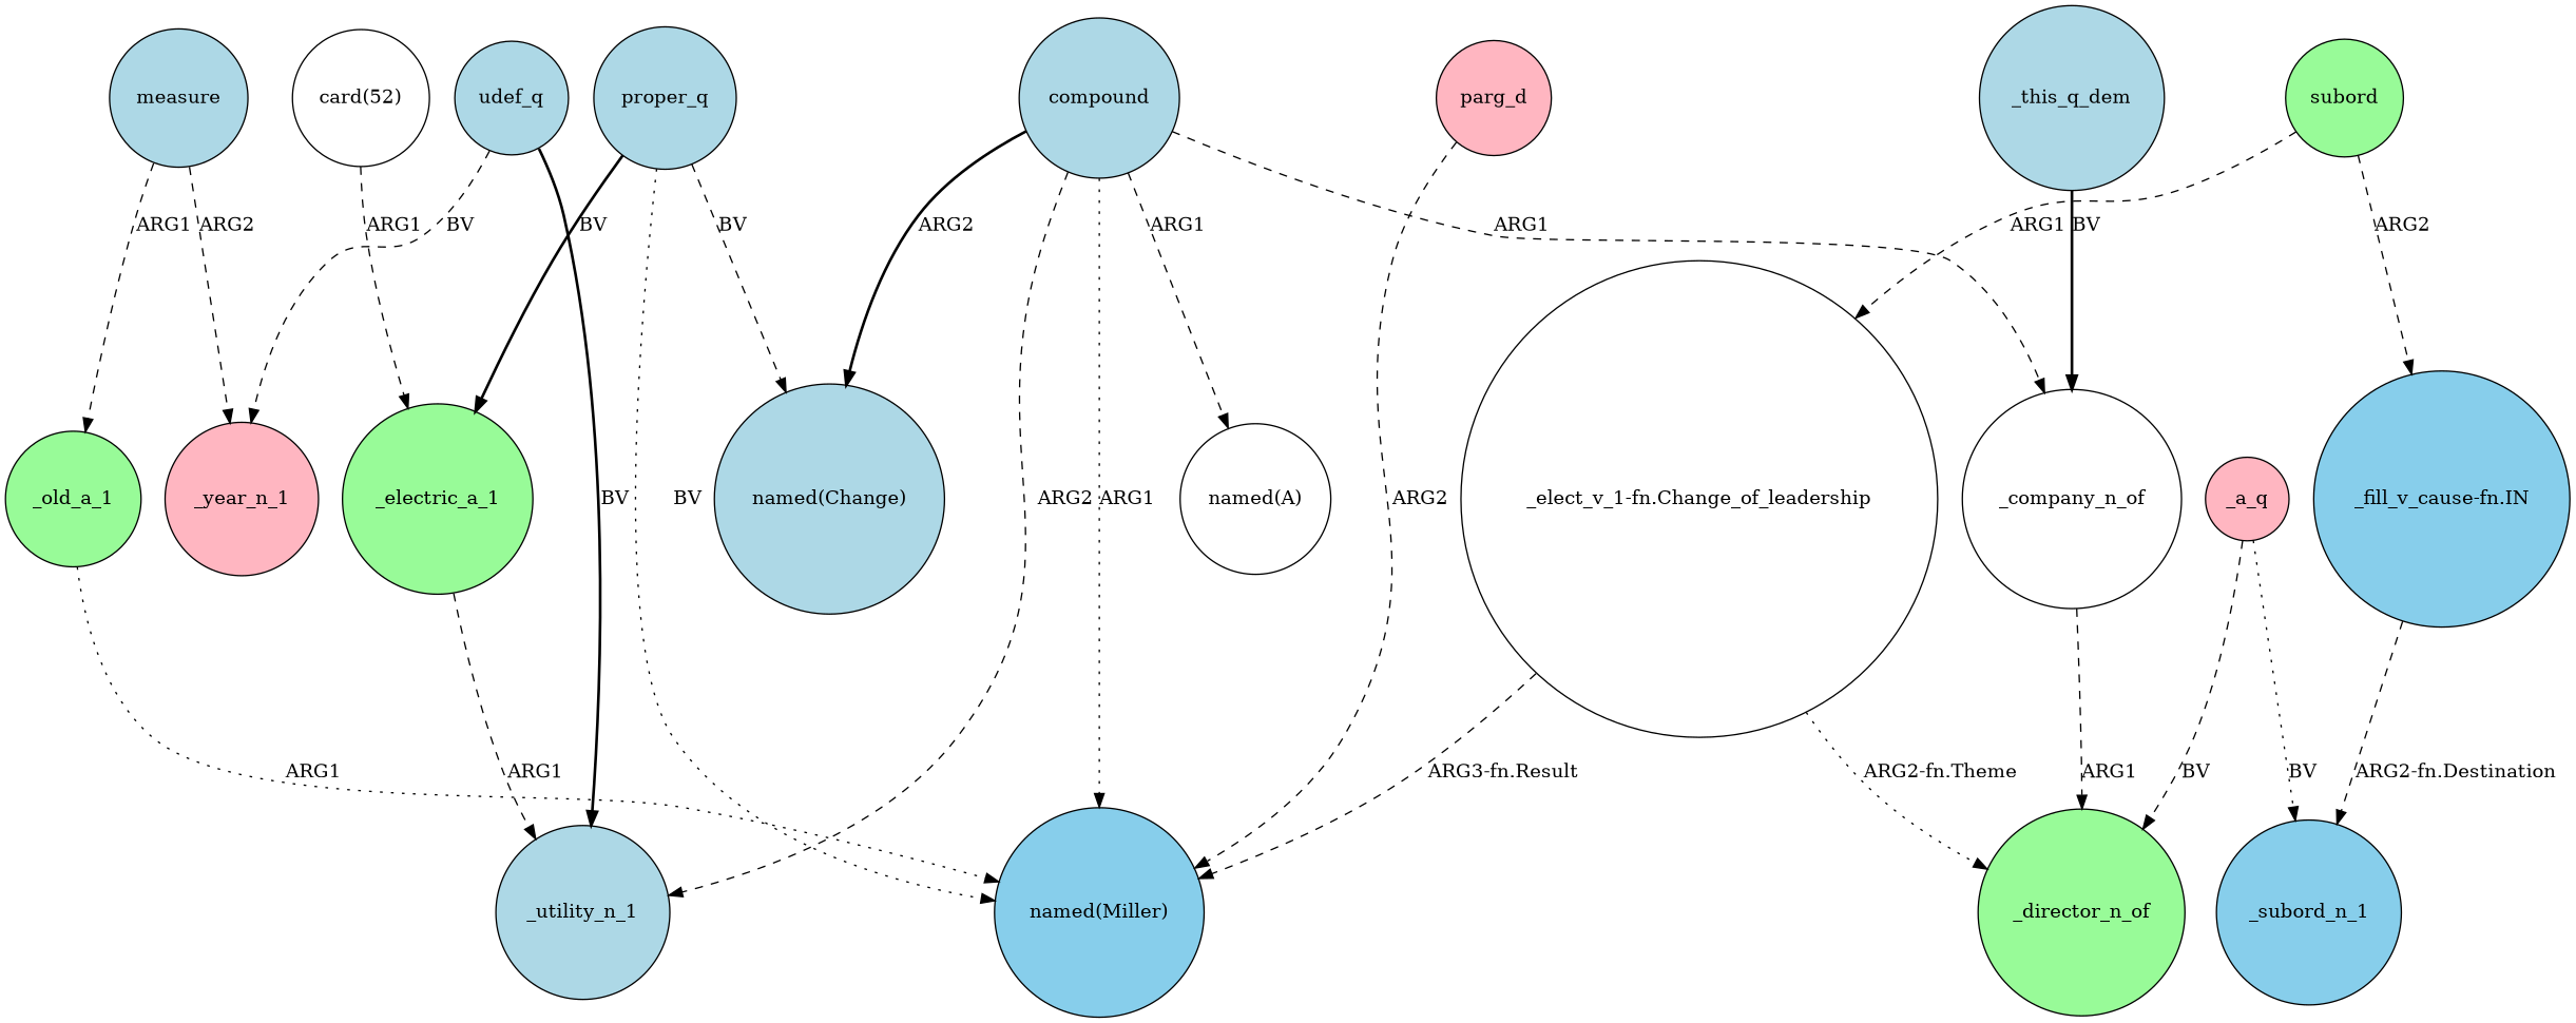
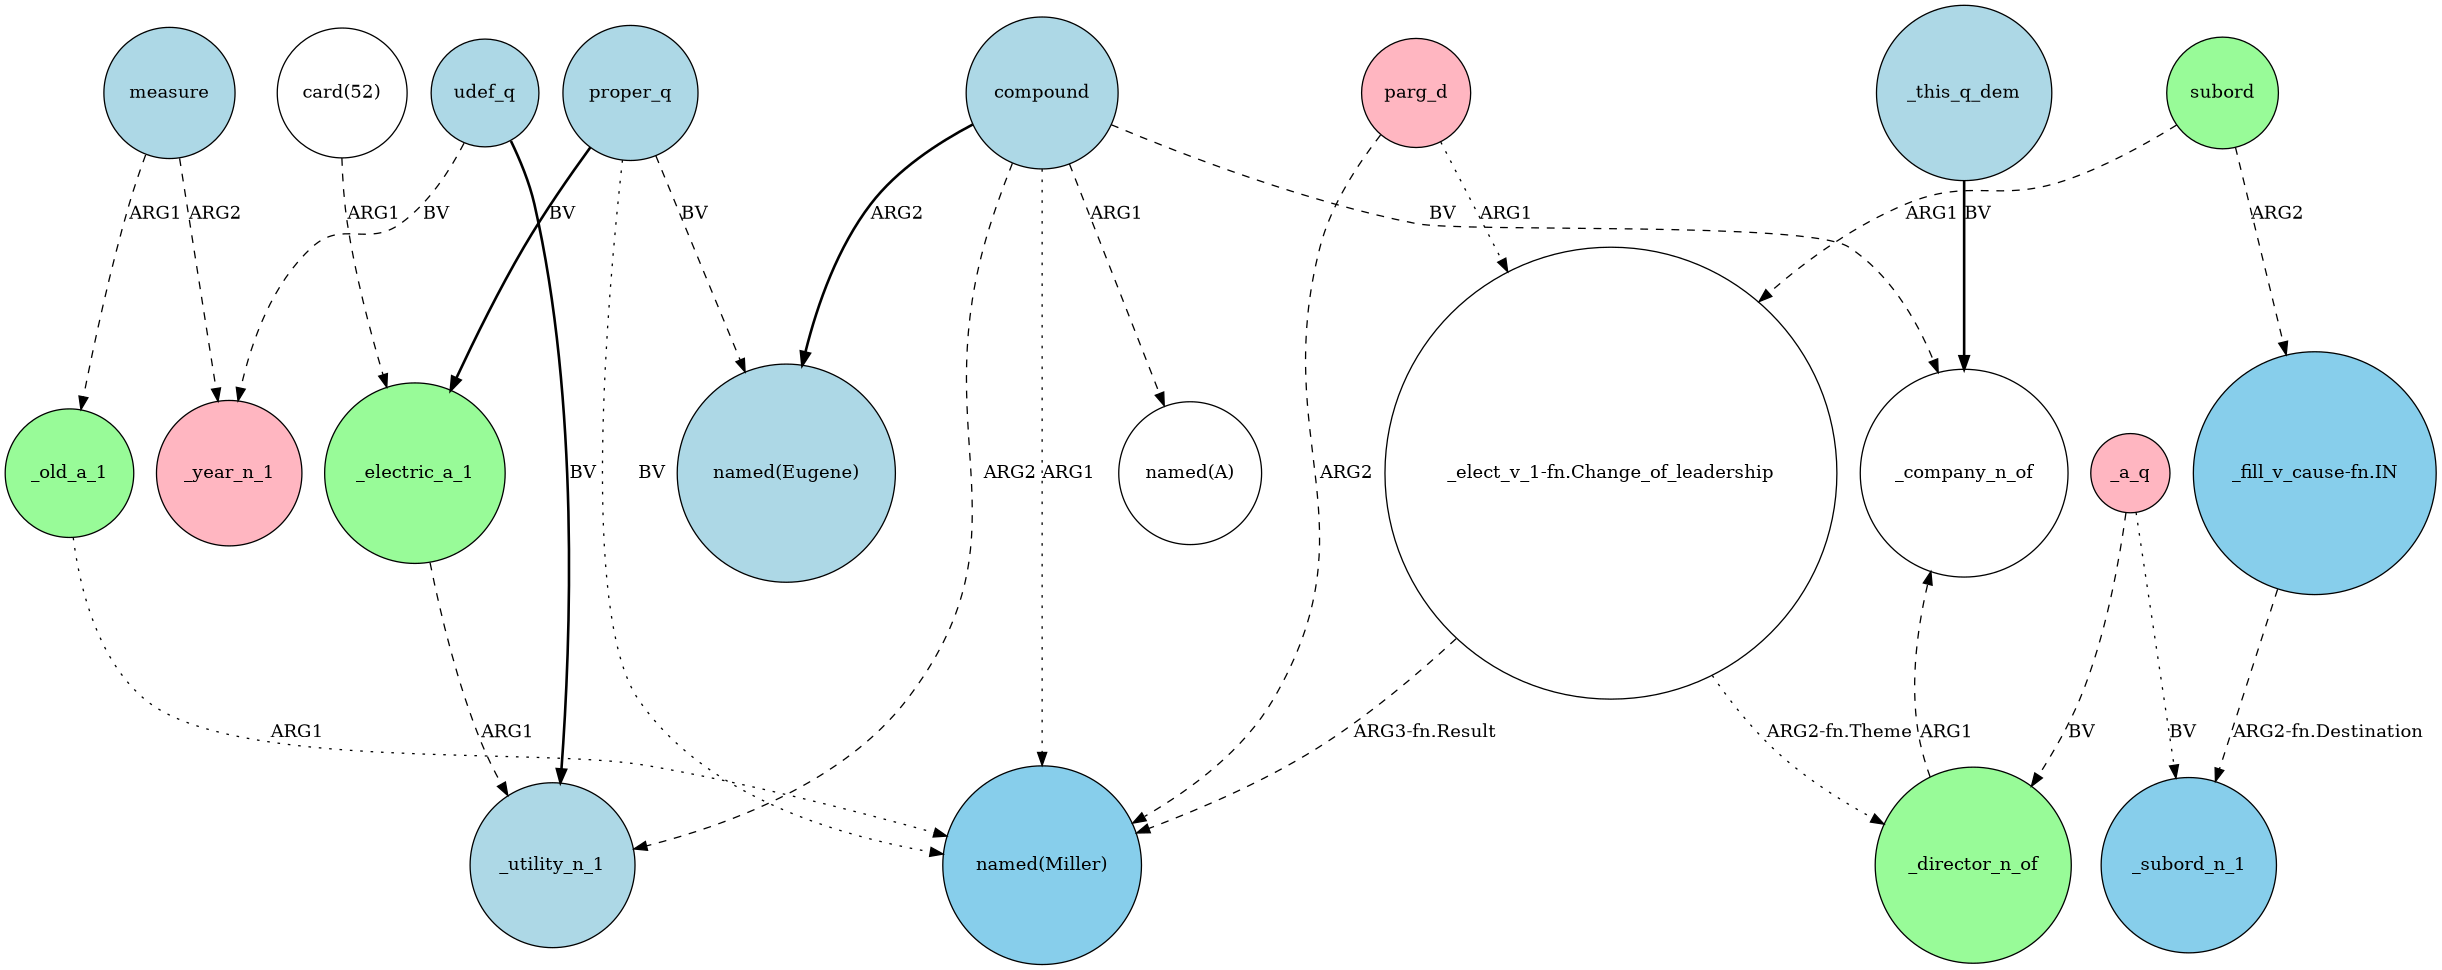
  digraph {
    node [fillcolor=lightblue shape=circle style=filled]
    edge [style=dashed]
    _year_n_1 [fillcolor=lightpink]
    measure
    _old_a_1 [fillcolor=palegreen]
    "named(Miller)" [fillcolor=skyblue]
    compound
-   "named(Eugene)" [label="named(Change)"]
+   "named(Eugene)"
    _company_n_of [fillcolor=white]
    _utility_n_1
    "named(A)" [fillcolor=white]
    _this_q_dem
    subord [fillcolor=palegreen]
    "_fill_v_cause-fn.IN" [fillcolor=skyblue]
    "_elect_v_1-fn.Change_of_leadership" [fillcolor=white]
    n14 [fillcolor=skyblue label=_subord_n_1]
    _director_n_of [fillcolor=palegreen]
    udef_q
    parg_d [fillcolor=lightpink]
    proper_q
    _electric_a_1 [fillcolor=palegreen]
    _a_q [fillcolor=lightpink]
    "card(52)" [fillcolor=white]
    measure -> _year_n_1 [label=ARG2]
    measure -> _old_a_1 [label=ARG1]
    _old_a_1 -> "named(Miller)" [label=ARG1 style=dotted]
    compound -> "named(Miller)" [label=ARG1 style=dotted]
    compound -> "named(Eugene)" [label=ARG2 style=bold]
-   compound -> _company_n_of [label=ARG1]
+   compound -> _company_n_of [label=BV]
    compound -> _utility_n_1 [label=ARG2]
    compound -> "named(A)" [label=ARG1]
    _this_q_dem -> _company_n_of [label=BV style=bold]
    subord -> "_fill_v_cause-fn.IN" [label=ARG2]
    subord -> "_elect_v_1-fn.Change_of_leadership" [label=ARG1]
    "_fill_v_cause-fn.IN" -> n14 [label="ARG2-fn.Destination"]
    "_elect_v_1-fn.Change_of_leadership" -> "named(Miller)" [label="ARG3-fn.Result"]
    "_elect_v_1-fn.Change_of_leadership" -> _director_n_of [label="ARG2-fn.Theme" style=dotted]
-   _company_n_of -> _director_n_of [label=ARG1]
+   _director_n_of -> _company_n_of [label=ARG1]
    udef_q -> _year_n_1 [label=BV]
    udef_q -> _utility_n_1 [label=BV style=bold]
    parg_d -> "named(Miller)" [label=ARG2]
+   parg_d -> "_elect_v_1-fn.Change_of_leadership" [label=ARG1 style=dotted]
    proper_q -> "named(Miller)" [label=BV style=dotted]
    proper_q -> "named(Eugene)" [label=BV]
    proper_q -> _electric_a_1 [label=BV style=bold]
    _electric_a_1 -> _utility_n_1 [label=ARG1]
    _a_q -> n14 [label=BV style=dotted]
    _a_q -> _director_n_of [label=BV]
    "card(52)" -> _electric_a_1 [label=ARG1]
  }
